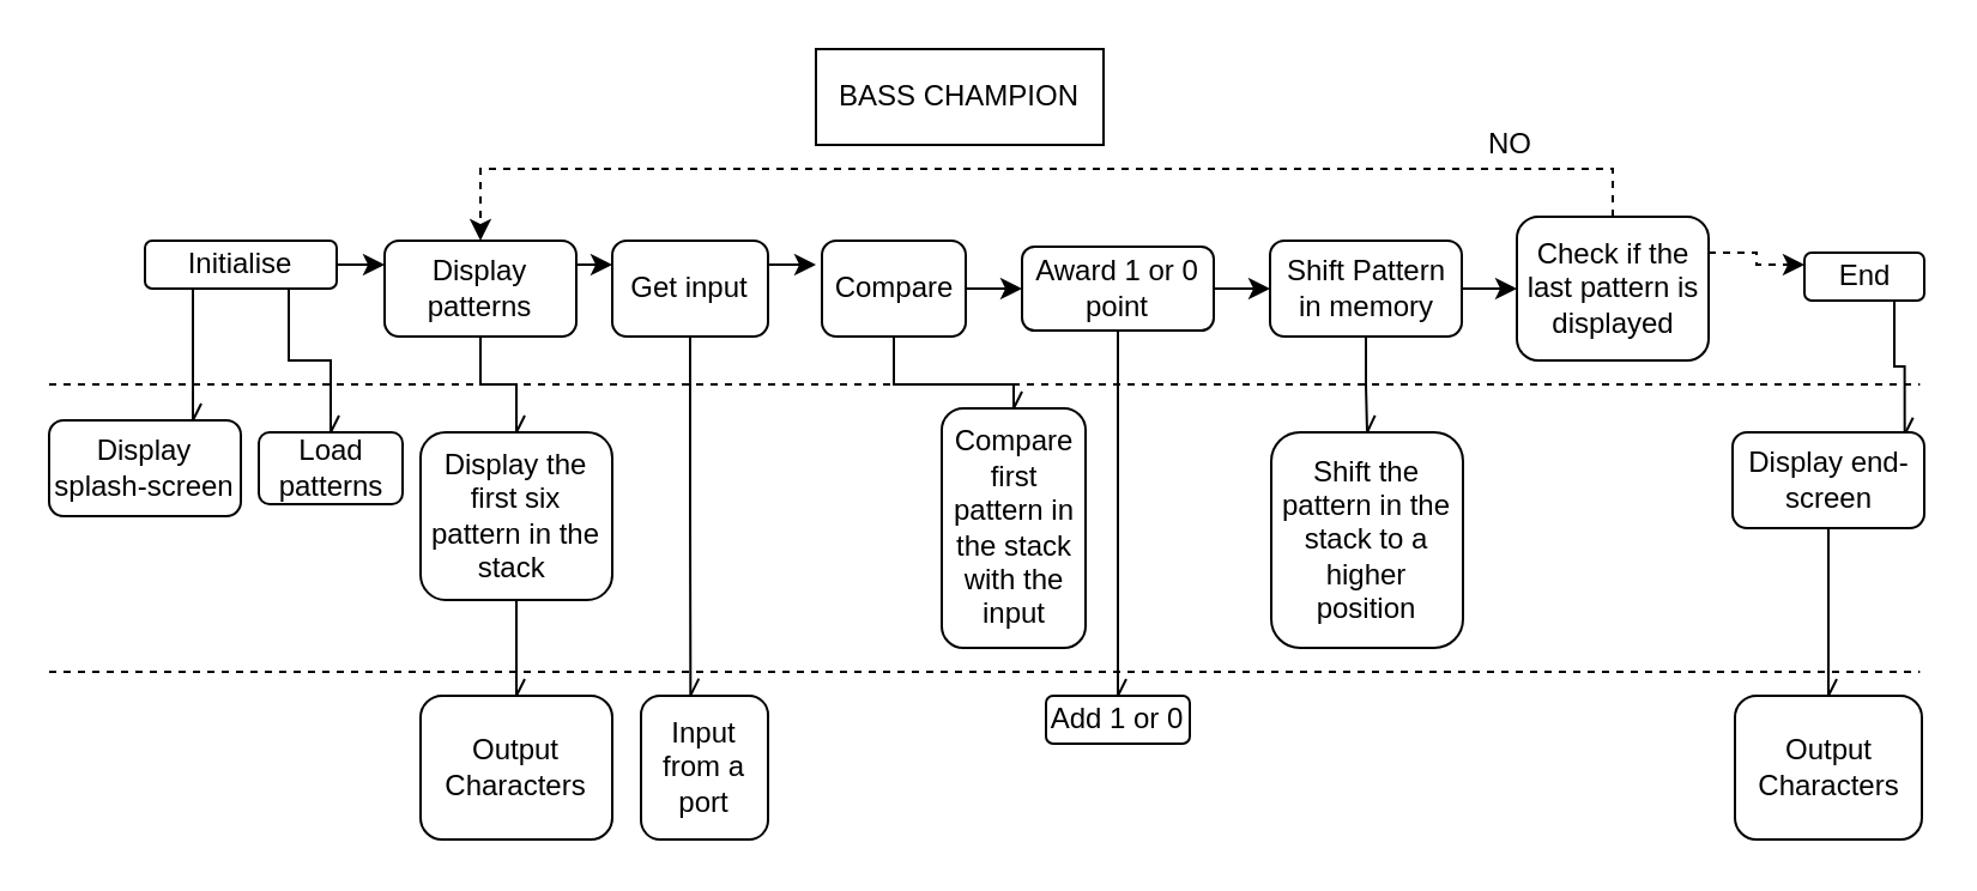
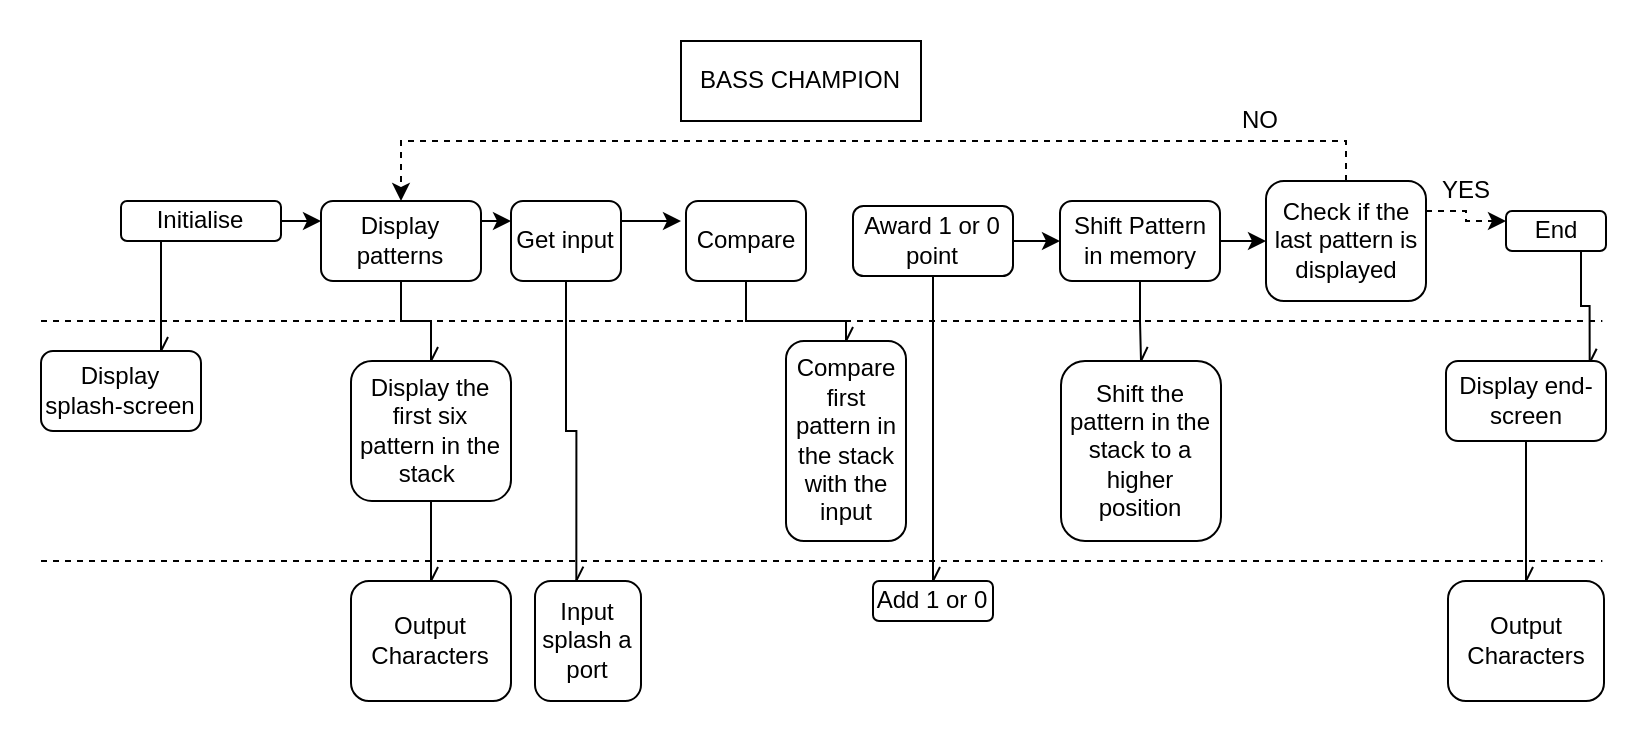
  <mxCell id="0" />
  <mxCell id="1" parent="0" />
  <mxCell id="2" value="BASS CHAMPION" style="rounded=0;whiteSpace=wrap;html=1;" vertex="1" parent="1"><mxGeometry x="340" y="20" width="120" height="40" as="geometry" /></mxCell>
  <mxCell id="3" style="edgeStyle=orthogonalEdgeStyle;rounded=0;orthogonalLoop=1;jettySize=auto;html=1;exitX=1;exitY=0.5;exitDx=0;exitDy=0;entryX=0;entryY=0.25;entryDx=0;entryDy=0;" edge="1" parent="1" source="6" target="9"><mxGeometry relative="1" as="geometry" /></mxCell>
  <mxCell id="4" style="edgeStyle=orthogonalEdgeStyle;rounded=0;orthogonalLoop=1;jettySize=auto;html=1;exitX=0.25;exitY=1;exitDx=0;exitDy=0;entryX=0.75;entryY=0;entryDx=0;entryDy=0;endArrow=openAsync;endFill=0;" edge="1" parent="1" source="6" target="26"><mxGeometry relative="1" as="geometry" /></mxCell>
- <mxCell id="5" style="edgeStyle=orthogonalEdgeStyle;rounded=0;orthogonalLoop=1;jettySize=auto;html=1;exitX=0.75;exitY=1;exitDx=0;exitDy=0;endArrow=openAsync;endFill=0;" edge="1" parent="1" source="6" target="29"><mxGeometry relative="1" as="geometry" /></mxCell>
  <mxCell id="6" value="Initialise" style="rounded=1;whiteSpace=wrap;html=1;" vertex="1" parent="1"><mxGeometry x="60" y="100" width="80" height="20" as="geometry" /></mxCell>
  <mxCell id="7" style="edgeStyle=orthogonalEdgeStyle;rounded=0;orthogonalLoop=1;jettySize=auto;html=1;exitX=1;exitY=0.25;exitDx=0;exitDy=0;entryX=0;entryY=0.25;entryDx=0;entryDy=0;" edge="1" parent="1" source="9" target="15"><mxGeometry relative="1" as="geometry" /></mxCell>
  <mxCell id="8" style="edgeStyle=orthogonalEdgeStyle;rounded=0;orthogonalLoop=1;jettySize=auto;html=1;exitX=0.5;exitY=1;exitDx=0;exitDy=0;entryX=0.5;entryY=0;entryDx=0;entryDy=0;endArrow=openAsync;endFill=0;" edge="1" parent="1" source="9" target="28"><mxGeometry relative="1" as="geometry" /></mxCell>
  <mxCell id="9" value="Display patterns" style="rounded=1;whiteSpace=wrap;html=1;" vertex="1" parent="1"><mxGeometry x="160" y="100" width="80" height="40" as="geometry" /></mxCell>
  <mxCell id="10" style="edgeStyle=orthogonalEdgeStyle;rounded=0;orthogonalLoop=1;jettySize=auto;html=1;exitX=0.5;exitY=1;exitDx=0;exitDy=0;entryX=0.5;entryY=0;entryDx=0;entryDy=0;endArrow=openAsync;endFill=0;" edge="1" parent="1" source="12" target="33"><mxGeometry relative="1" as="geometry" /></mxCell>
  <mxCell id="11" style="edgeStyle=orthogonalEdgeStyle;rounded=0;orthogonalLoop=1;jettySize=auto;html=1;exitX=1;exitY=0.5;exitDx=0;exitDy=0;entryX=0;entryY=0.5;entryDx=0;entryDy=0;endArrow=classic;endFill=1;" edge="1" parent="1" source="12" target="21"><mxGeometry relative="1" as="geometry" /></mxCell>
  <mxCell id="12" value="Shift Pattern in memory" style="rounded=1;whiteSpace=wrap;html=1;" vertex="1" parent="1"><mxGeometry x="529.5" y="100" width="80" height="40" as="geometry" /></mxCell>
  <mxCell id="13" style="edgeStyle=orthogonalEdgeStyle;rounded=0;orthogonalLoop=1;jettySize=auto;html=1;exitX=1;exitY=0.25;exitDx=0;exitDy=0;endArrow=classic;endFill=1;" edge="1" parent="1" source="15"><mxGeometry relative="1" as="geometry"><mxPoint x="340" y="110" as="targetPoint" /></mxGeometry></mxCell>
  <mxCell id="14" style="edgeStyle=orthogonalEdgeStyle;rounded=0;orthogonalLoop=1;jettySize=auto;html=1;exitX=0.5;exitY=1;exitDx=0;exitDy=0;entryX=0.39;entryY=-0.003;entryDx=0;entryDy=0;entryPerimeter=0;endArrow=openAsync;endFill=0;" edge="1" parent="1" source="15" target="36"><mxGeometry relative="1" as="geometry" /></mxCell>
- <mxCell id="15" value="Get input" style="rounded=1;whiteSpace=wrap;html=1;" vertex="1" parent="1"><mxGeometry x="255" y="100" width="65" height="40" as="geometry" /></mxCell>
+ <mxCell id="15" value="Get input" style="rounded=1;whiteSpace=wrap;html=1;" vertex="1" parent="1"><mxGeometry x="255" y="100" width="55" height="40" as="geometry" /></mxCell>
  <mxCell id="16" style="edgeStyle=orthogonalEdgeStyle;rounded=0;orthogonalLoop=1;jettySize=auto;html=1;exitX=1;exitY=0.5;exitDx=0;exitDy=0;endArrow=classic;endFill=1;" edge="1" parent="1" source="18" target="12"><mxGeometry relative="1" as="geometry"><mxPoint x="520.056" y="120.056" as="targetPoint" /></mxGeometry></mxCell>
  <mxCell id="17" style="edgeStyle=orthogonalEdgeStyle;rounded=0;orthogonalLoop=1;jettySize=auto;html=1;exitX=0.5;exitY=1;exitDx=0;exitDy=0;endArrow=openAsync;endFill=0;" edge="1" parent="1" source="18" target="40"><mxGeometry relative="1" as="geometry" /></mxCell>
  <mxCell id="18" value="Award 1 or 0 point" style="rounded=1;whiteSpace=wrap;html=1;" vertex="1" parent="1"><mxGeometry x="426" y="102.5" width="80" height="35" as="geometry" /></mxCell>
  <mxCell id="19" style="edgeStyle=orthogonalEdgeStyle;rounded=0;orthogonalLoop=1;jettySize=auto;html=1;exitX=1;exitY=0.25;exitDx=0;exitDy=0;entryX=0;entryY=0.25;entryDx=0;entryDy=0;dashed=1;" edge="1" parent="1" source="21" target="23"><mxGeometry relative="1" as="geometry" /></mxCell>
  <mxCell id="20" style="edgeStyle=orthogonalEdgeStyle;rounded=0;orthogonalLoop=1;jettySize=auto;html=1;exitX=0.5;exitY=0;exitDx=0;exitDy=0;entryX=0.5;entryY=0;entryDx=0;entryDy=0;dashed=1;" edge="1" parent="1" source="21" target="9"><mxGeometry relative="1" as="geometry" /></mxCell>
  <mxCell id="21" value="Check if the last pattern is displayed" style="rounded=1;whiteSpace=wrap;html=1;" vertex="1" parent="1"><mxGeometry x="632.5" y="90" width="80" height="60" as="geometry" /></mxCell>
  <mxCell id="22" style="edgeStyle=orthogonalEdgeStyle;rounded=0;orthogonalLoop=1;jettySize=auto;html=1;exitX=0.75;exitY=1;exitDx=0;exitDy=0;entryX=0.898;entryY=0.021;entryDx=0;entryDy=0;entryPerimeter=0;endArrow=openAsync;endFill=0;" edge="1" parent="1" source="23" target="35"><mxGeometry relative="1" as="geometry" /></mxCell>
  <mxCell id="23" value="End" style="rounded=1;whiteSpace=wrap;html=1;" vertex="1" parent="1"><mxGeometry x="752.5" y="105" width="50" height="20" as="geometry" /></mxCell>
+ <mxCell id="24" value="YES" style="text;html=1;strokeColor=none;fillColor=none;align=center;verticalAlign=middle;whiteSpace=wrap;rounded=0;" vertex="1" parent="1"><mxGeometry x="712.5" y="85" width="40" height="20" as="geometry" /></mxCell>
  <mxCell id="25" value="NO" style="text;html=1;strokeColor=none;fillColor=none;align=center;verticalAlign=middle;whiteSpace=wrap;rounded=0;" vertex="1" parent="1"><mxGeometry x="610" y="50" width="40" height="20" as="geometry" /></mxCell>
  <mxCell id="26" value="Display splash-screen" style="rounded=1;whiteSpace=wrap;html=1;" vertex="1" parent="1"><mxGeometry x="20" y="175" width="80" height="40" as="geometry" /></mxCell>
  <mxCell id="27" style="edgeStyle=orthogonalEdgeStyle;rounded=0;orthogonalLoop=1;jettySize=auto;html=1;exitX=0.5;exitY=1;exitDx=0;exitDy=0;endArrow=openAsync;endFill=0;" edge="1" parent="1" source="28" target="41"><mxGeometry relative="1" as="geometry" /></mxCell>
  <mxCell id="28" value="Display the first six pattern in the stack&amp;nbsp;" style="rounded=1;whiteSpace=wrap;html=1;" vertex="1" parent="1"><mxGeometry x="175" y="180" width="80" height="70" as="geometry" /></mxCell>
- <mxCell id="29" value="Load patterns" style="rounded=1;whiteSpace=wrap;html=1;" vertex="1" parent="1"><mxGeometry x="107.5" y="180" width="60" height="30" as="geometry" /></mxCell>
- <mxCell id="30" style="edgeStyle=orthogonalEdgeStyle;rounded=0;orthogonalLoop=1;jettySize=auto;html=1;exitX=1;exitY=0.5;exitDx=0;exitDy=0;endArrow=classic;endFill=1;" edge="1" parent="1" source="32" target="18"><mxGeometry relative="1" as="geometry"><mxPoint x="420" y="120" as="targetPoint" /></mxGeometry></mxCell>
  <mxCell id="31" style="edgeStyle=orthogonalEdgeStyle;rounded=0;orthogonalLoop=1;jettySize=auto;html=1;exitX=0.5;exitY=1;exitDx=0;exitDy=0;entryX=0.5;entryY=0;entryDx=0;entryDy=0;endArrow=openAsync;endFill=0;" edge="1" parent="1" source="32" target="39"><mxGeometry relative="1" as="geometry" /></mxCell>
  <mxCell id="32" value="Compare" style="rounded=1;whiteSpace=wrap;html=1;" vertex="1" parent="1"><mxGeometry x="342.5" y="100" width="60" height="40" as="geometry" /></mxCell>
  <mxCell id="33" value="Shift the pattern in the stack to a higher position" style="rounded=1;whiteSpace=wrap;html=1;" vertex="1" parent="1"><mxGeometry x="530" y="180" width="80" height="90" as="geometry" /></mxCell>
  <mxCell id="34" style="edgeStyle=orthogonalEdgeStyle;rounded=0;orthogonalLoop=1;jettySize=auto;html=1;exitX=0.5;exitY=1;exitDx=0;exitDy=0;endArrow=openAsync;endFill=0;" edge="1" parent="1" source="35" target="42"><mxGeometry relative="1" as="geometry" /></mxCell>
  <mxCell id="35" value="Display end-screen" style="rounded=1;whiteSpace=wrap;html=1;" vertex="1" parent="1"><mxGeometry x="722.5" y="180" width="80" height="40" as="geometry" /></mxCell>
- <mxCell id="36" value="Input from a port" style="rounded=1;whiteSpace=wrap;html=1;" vertex="1" parent="1"><mxGeometry x="267" y="290" width="53" height="60" as="geometry" /></mxCell>
+ <mxCell id="36" value="Input splash a port" style="rounded=1;whiteSpace=wrap;html=1;" vertex="1" parent="1"><mxGeometry x="267" y="290" width="53" height="60" as="geometry" /></mxCell>
  <mxCell id="37" value="" style="endArrow=none;dashed=1;html=1;" edge="1" parent="1"><mxGeometry width="50" height="50" relative="1" as="geometry"><mxPoint x="20" y="160" as="sourcePoint" /><mxPoint x="800.667" y="160" as="targetPoint" /></mxGeometry></mxCell>
  <mxCell id="38" value="" style="endArrow=none;dashed=1;html=1;" edge="1" parent="1"><mxGeometry width="50" height="50" relative="1" as="geometry"><mxPoint x="20" y="280" as="sourcePoint" /><mxPoint x="800.667" y="280" as="targetPoint" /></mxGeometry></mxCell>
  <mxCell id="39" value="Compare first pattern in the stack with the input" style="rounded=1;whiteSpace=wrap;html=1;" vertex="1" parent="1"><mxGeometry x="392.5" y="170" width="60" height="100" as="geometry" /></mxCell>
  <mxCell id="40" value="Add 1 or 0" style="rounded=1;whiteSpace=wrap;html=1;" vertex="1" parent="1"><mxGeometry x="436" y="290" width="60" height="20" as="geometry" /></mxCell>
  <mxCell id="41" value="Output Characters" style="rounded=1;whiteSpace=wrap;html=1;" vertex="1" parent="1"><mxGeometry x="175" y="290" width="80" height="60" as="geometry" /></mxCell>
  <mxCell id="42" value="Output Characters" style="rounded=1;whiteSpace=wrap;html=1;" vertex="1" parent="1"><mxGeometry x="723.5" y="290" width="78" height="60" as="geometry" /></mxCell>
